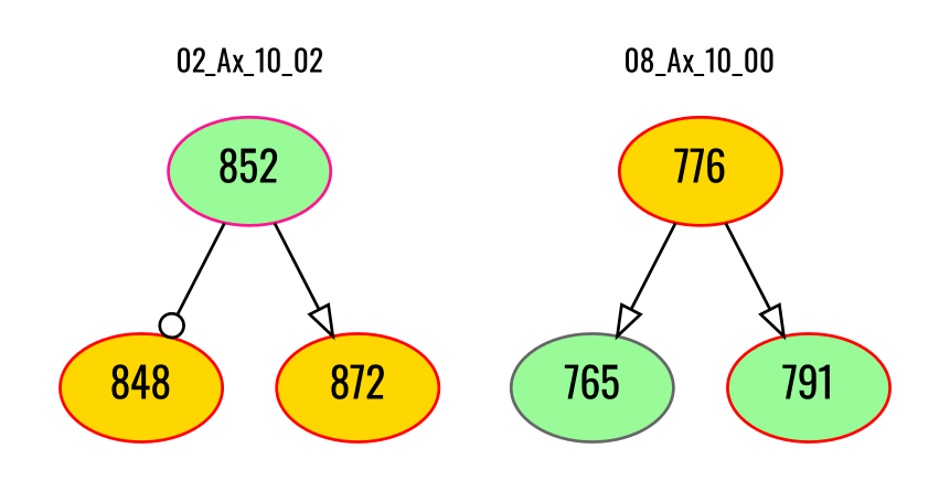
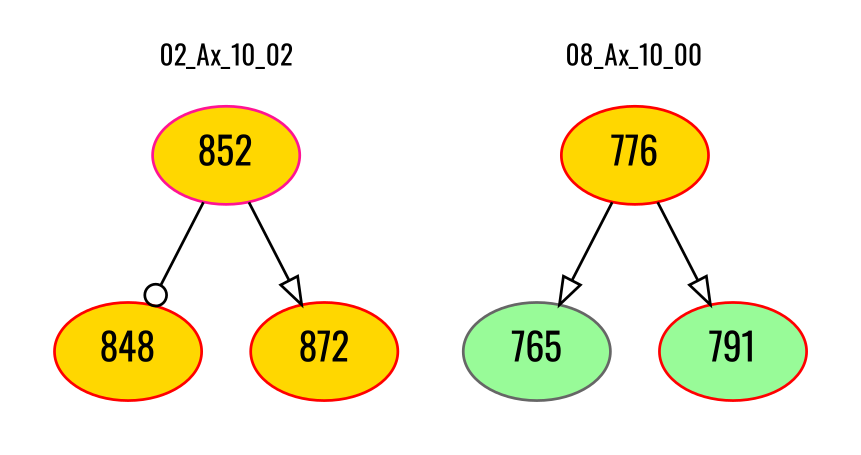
  digraph {
    fontname=Oswald
    node [color=red fillcolor=palegreen fontname=Oswald style=filled]
    edge [arrowhead=onormal color=black fontname=Oswald]
-   n1 [color=deeppink label=852]
+   n1 [color=deeppink fillcolor=gold label=852]
    n2 [fillcolor=gold label=848]
    n3 [fillcolor=gold label=872]
    n4 [fillcolor=gold label=776]
    n5 [color=gray40 label=765]
    n6 [label=791]
    subgraph cluster_1 {
      color=white
      fontsize=10
      label="02_Ax_10_02"
      n1
      n2
      n3
    }
    subgraph cluster_2 {
      color=white
      fontsize=10
      label="08_Ax_10_00"
      n4
      n5
      n6
    }
    n1 -> n2 [arrowhead=odot]
    n1 -> n3
    n4 -> n5
    n4 -> n6
  }
